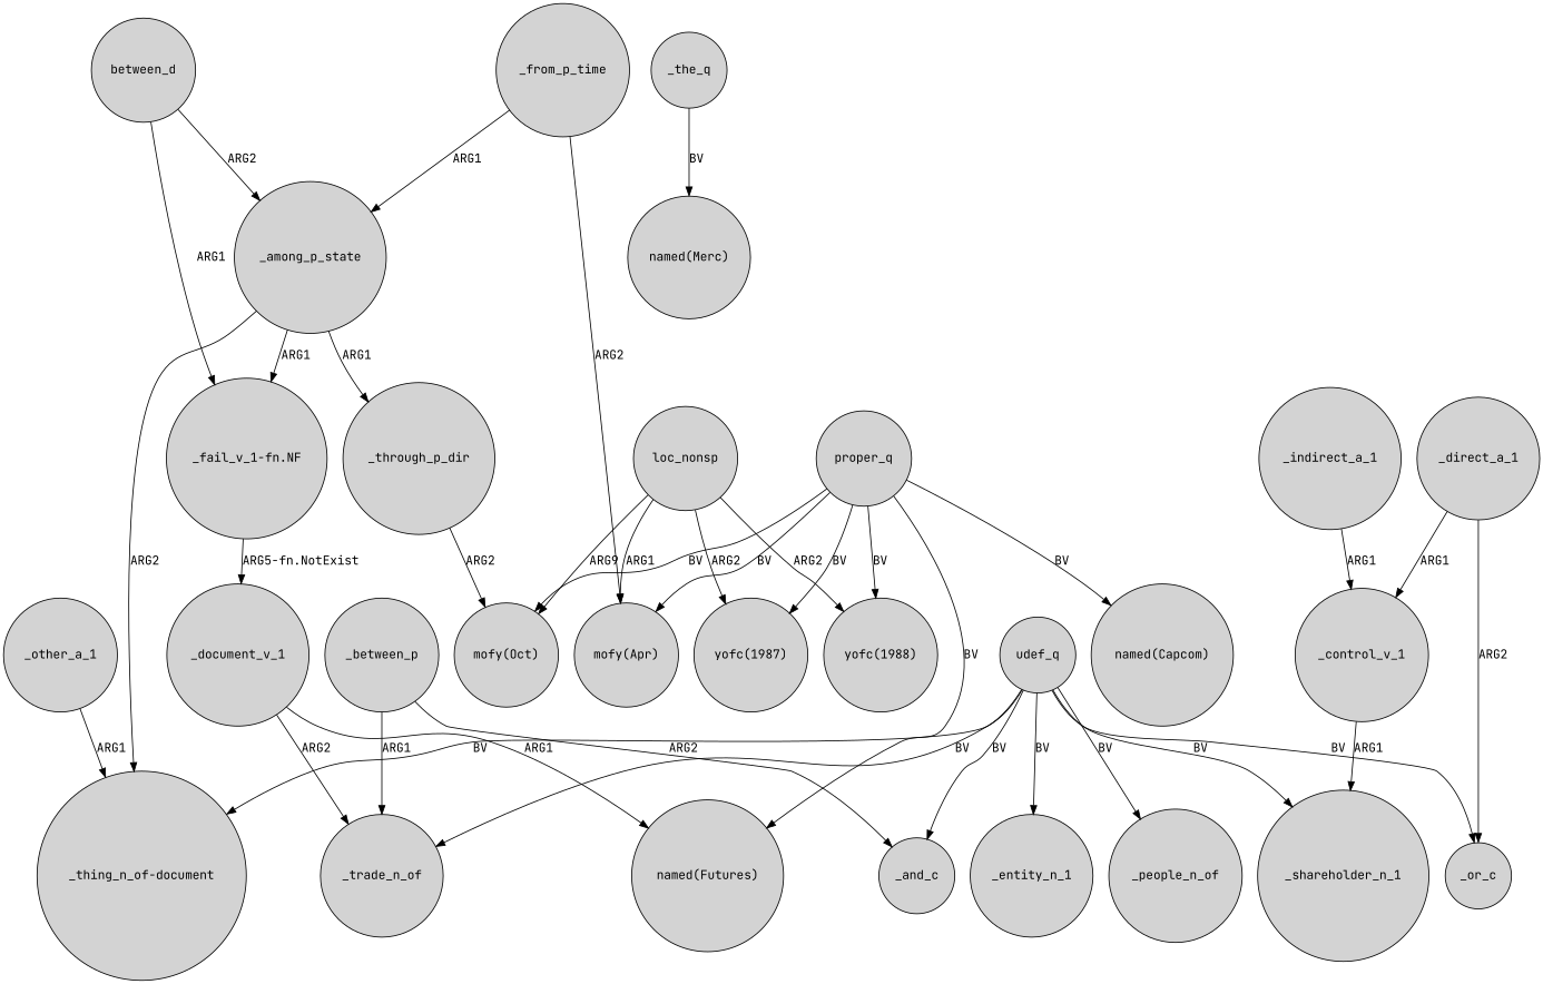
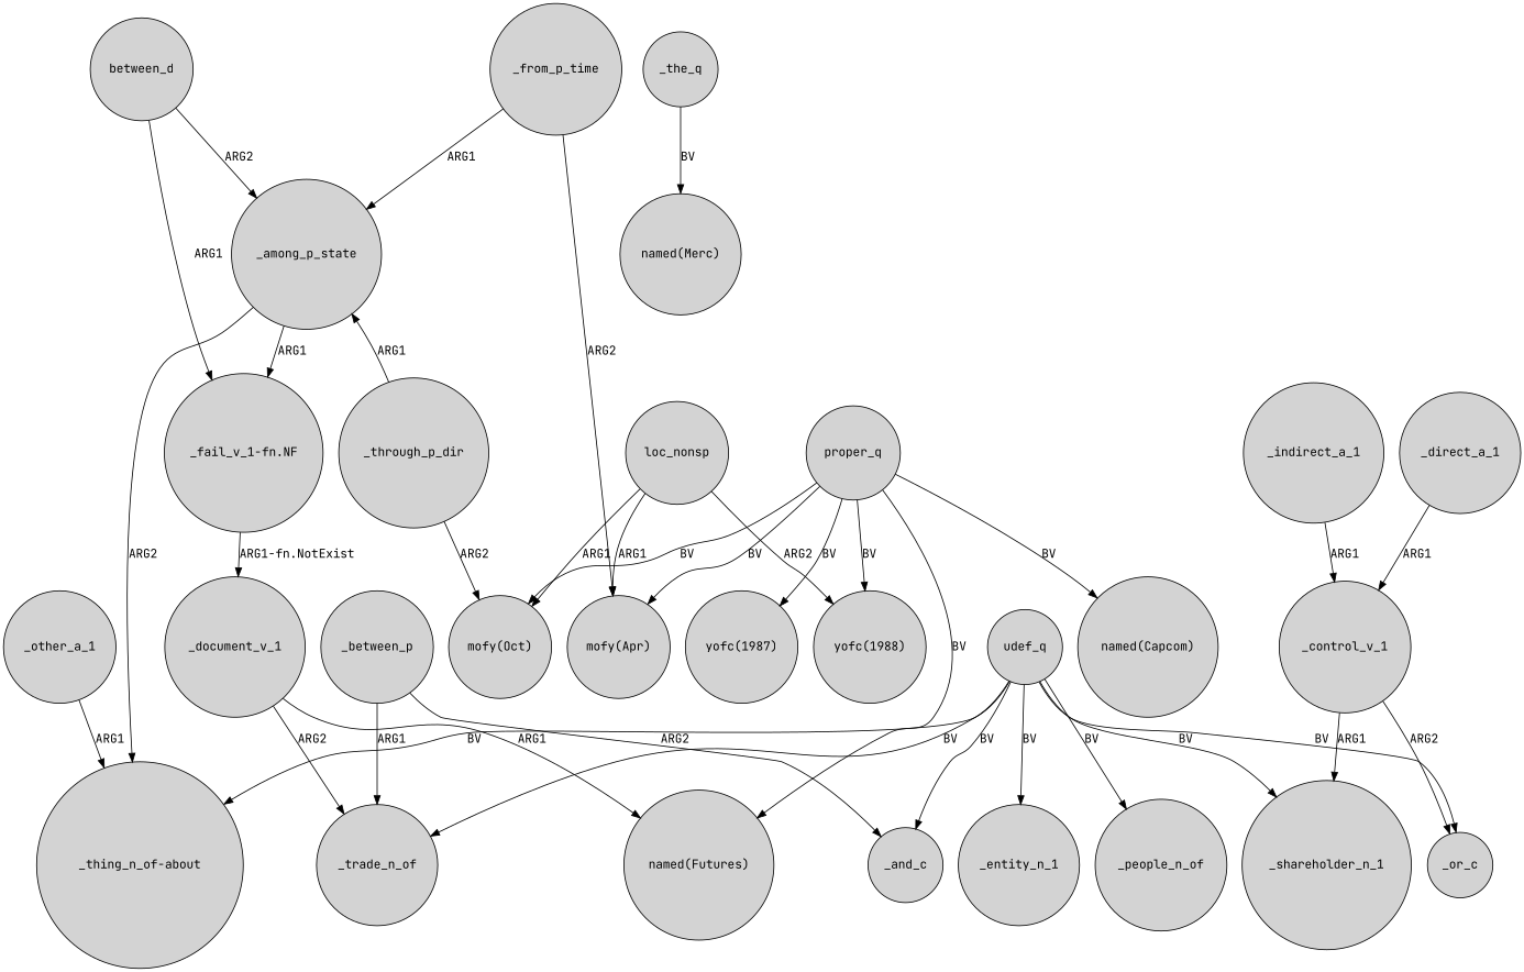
  digraph {
    fontname="JetBrains Mono"
    node [fontname="JetBrains Mono" shape=circle style=filled]
    edge [fontname="JetBrains Mono"]
    udef_q
-   "_thing_n_of-about" [label="_thing_n_of-document"]
+   "_thing_n_of-about"
    _trade_n_of
    _or_c
    _entity_n_1
    _shareholder_n_1
    _people_n_of
    _and_c
    _among_p_state
    "_fail_v_1-fn.NF"
    _document_v_1
    "named(Futures)"
    loc_nonsp
    "mofy(Oct)"
    "mofy(Apr)"
    "yofc(1988)"
    "yofc(1987)"
    proper_q
    "named(Capcom)"
    _between_p
    _indirect_a_1
    _control_v_1
    _the_q
    "named(Merc)"
    _from_p_time
    _through_p_dir
    _other_a_1
    _direct_a_1
    n29 [label=between_d]
    udef_q -> "_thing_n_of-about" [label=BV]
    udef_q -> _trade_n_of [label=BV]
    udef_q -> _or_c [label=BV]
    udef_q -> _entity_n_1 [label=BV]
    udef_q -> _shareholder_n_1 [label=BV]
    udef_q -> _people_n_of [label=BV]
    udef_q -> _and_c [label=BV]
    _among_p_state -> "_thing_n_of-about" [label=ARG2]
    _among_p_state -> "_fail_v_1-fn.NF" [label=ARG1]
-   "_fail_v_1-fn.NF" -> _document_v_1 [label="ARG5-fn.NotExist"]
+   "_fail_v_1-fn.NF" -> _document_v_1 [label="ARG1-fn.NotExist"]
    _document_v_1 -> _trade_n_of [label=ARG2]
    _document_v_1 -> "named(Futures)" [label=ARG1]
-   loc_nonsp -> "mofy(Oct)" [label=ARG9]
+   loc_nonsp -> "mofy(Oct)" [label=ARG1]
    loc_nonsp -> "mofy(Apr)" [label=ARG1]
    loc_nonsp -> "yofc(1988)" [label=ARG2]
-   loc_nonsp -> "yofc(1987)" [label=ARG2]
    proper_q -> "named(Futures)" [label=BV]
    proper_q -> "mofy(Oct)" [label=BV]
    proper_q -> "mofy(Apr)" [label=BV]
    proper_q -> "yofc(1988)" [label=BV]
    proper_q -> "yofc(1987)" [label=BV]
    proper_q -> "named(Capcom)" [label=BV]
    _between_p -> _trade_n_of [label=ARG1]
    _between_p -> _and_c [label=ARG2]
    _indirect_a_1 -> _control_v_1 [label=ARG1]
-   _direct_a_1 -> _or_c [label=ARG2]
+   _control_v_1 -> _or_c [label=ARG2]
    _control_v_1 -> _shareholder_n_1 [label=ARG1]
    _the_q -> "named(Merc)" [label=BV]
    _from_p_time -> _among_p_state [label=ARG1]
    _from_p_time -> "mofy(Apr)" [label=ARG2]
-   _among_p_state -> _through_p_dir [label=ARG1]
+   _through_p_dir -> _among_p_state [label=ARG1]
    _through_p_dir -> "mofy(Oct)" [label=ARG2]
    _other_a_1 -> "_thing_n_of-about" [label=ARG1]
    _direct_a_1 -> _control_v_1 [label=ARG1]
    n29 -> _among_p_state [label=ARG2]
    n29 -> "_fail_v_1-fn.NF" [label=ARG1]
  }
